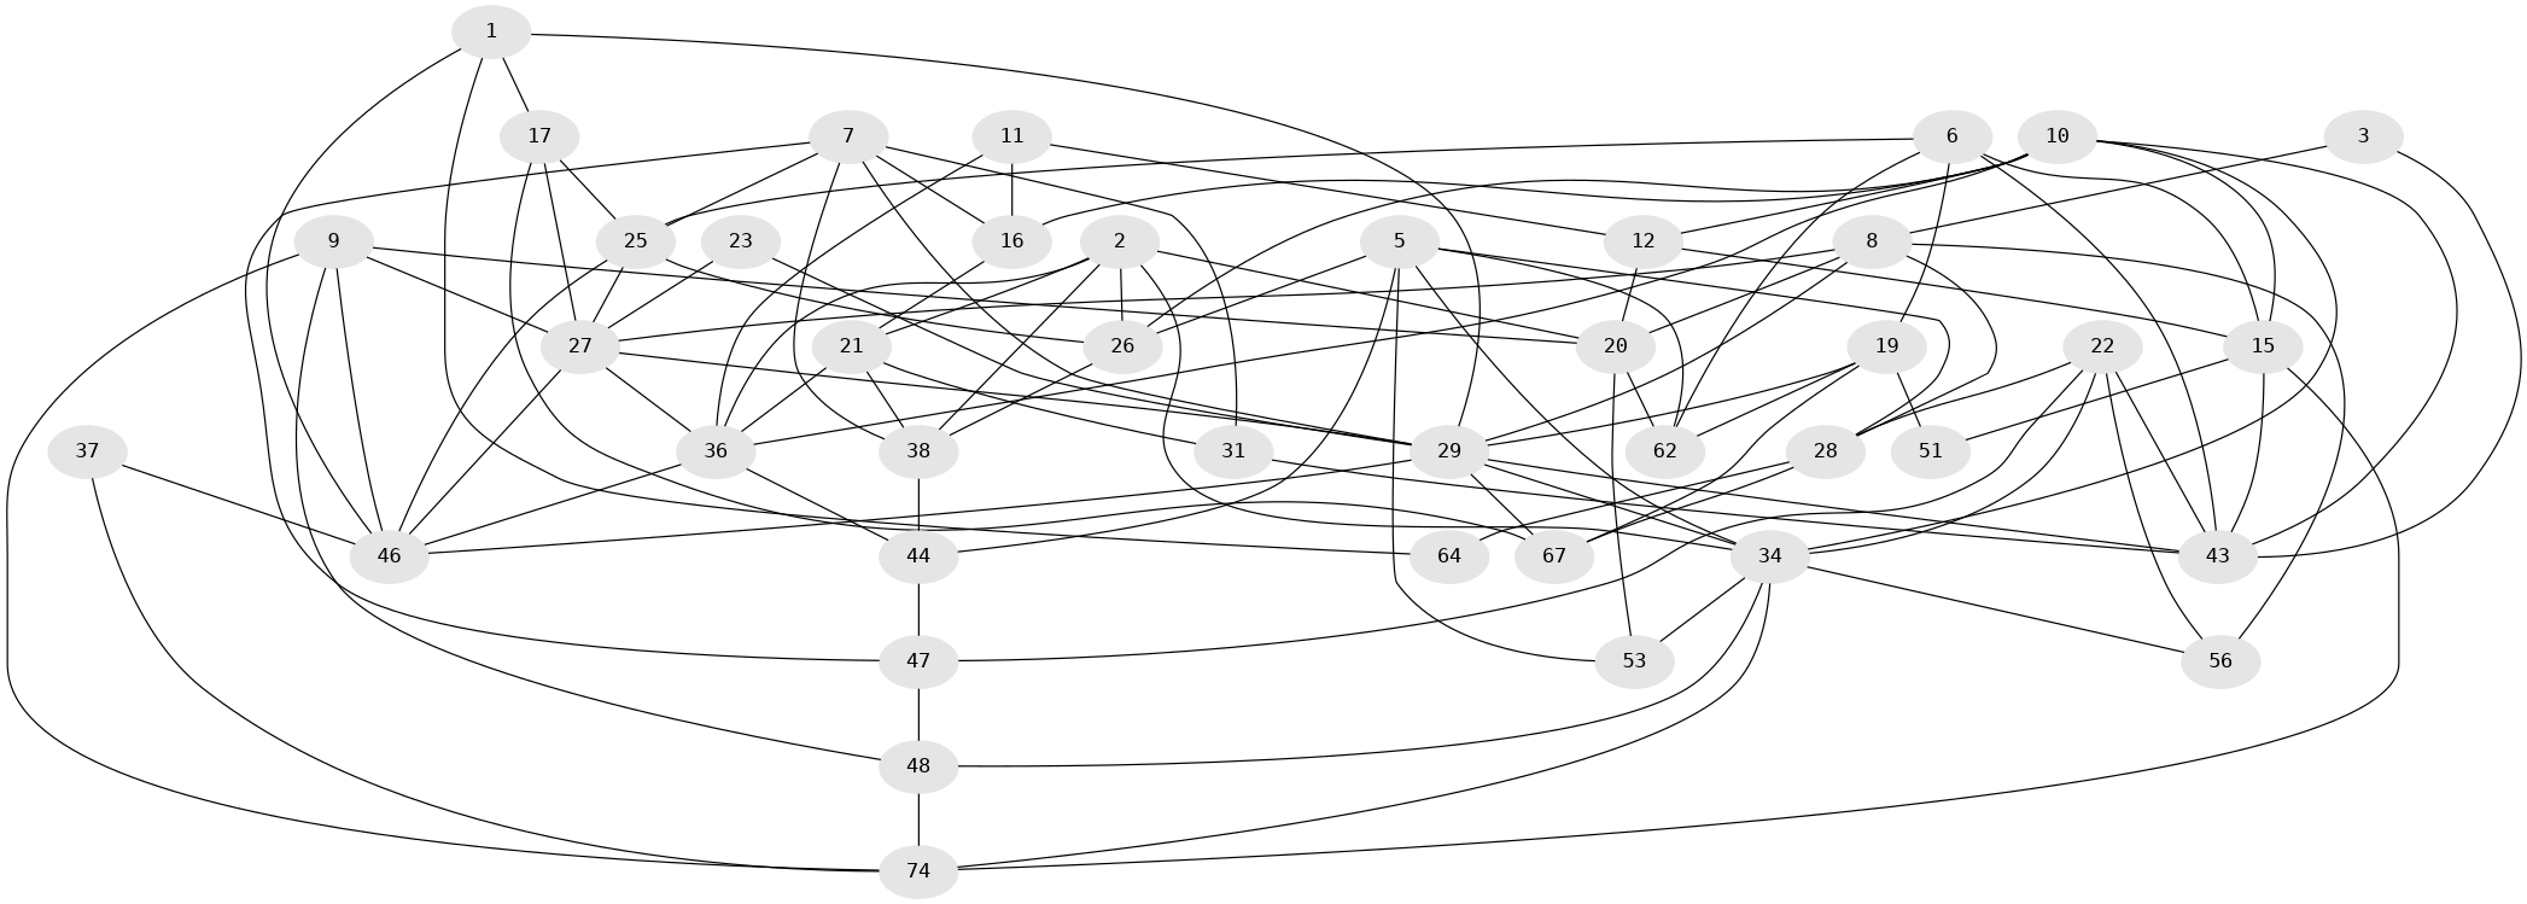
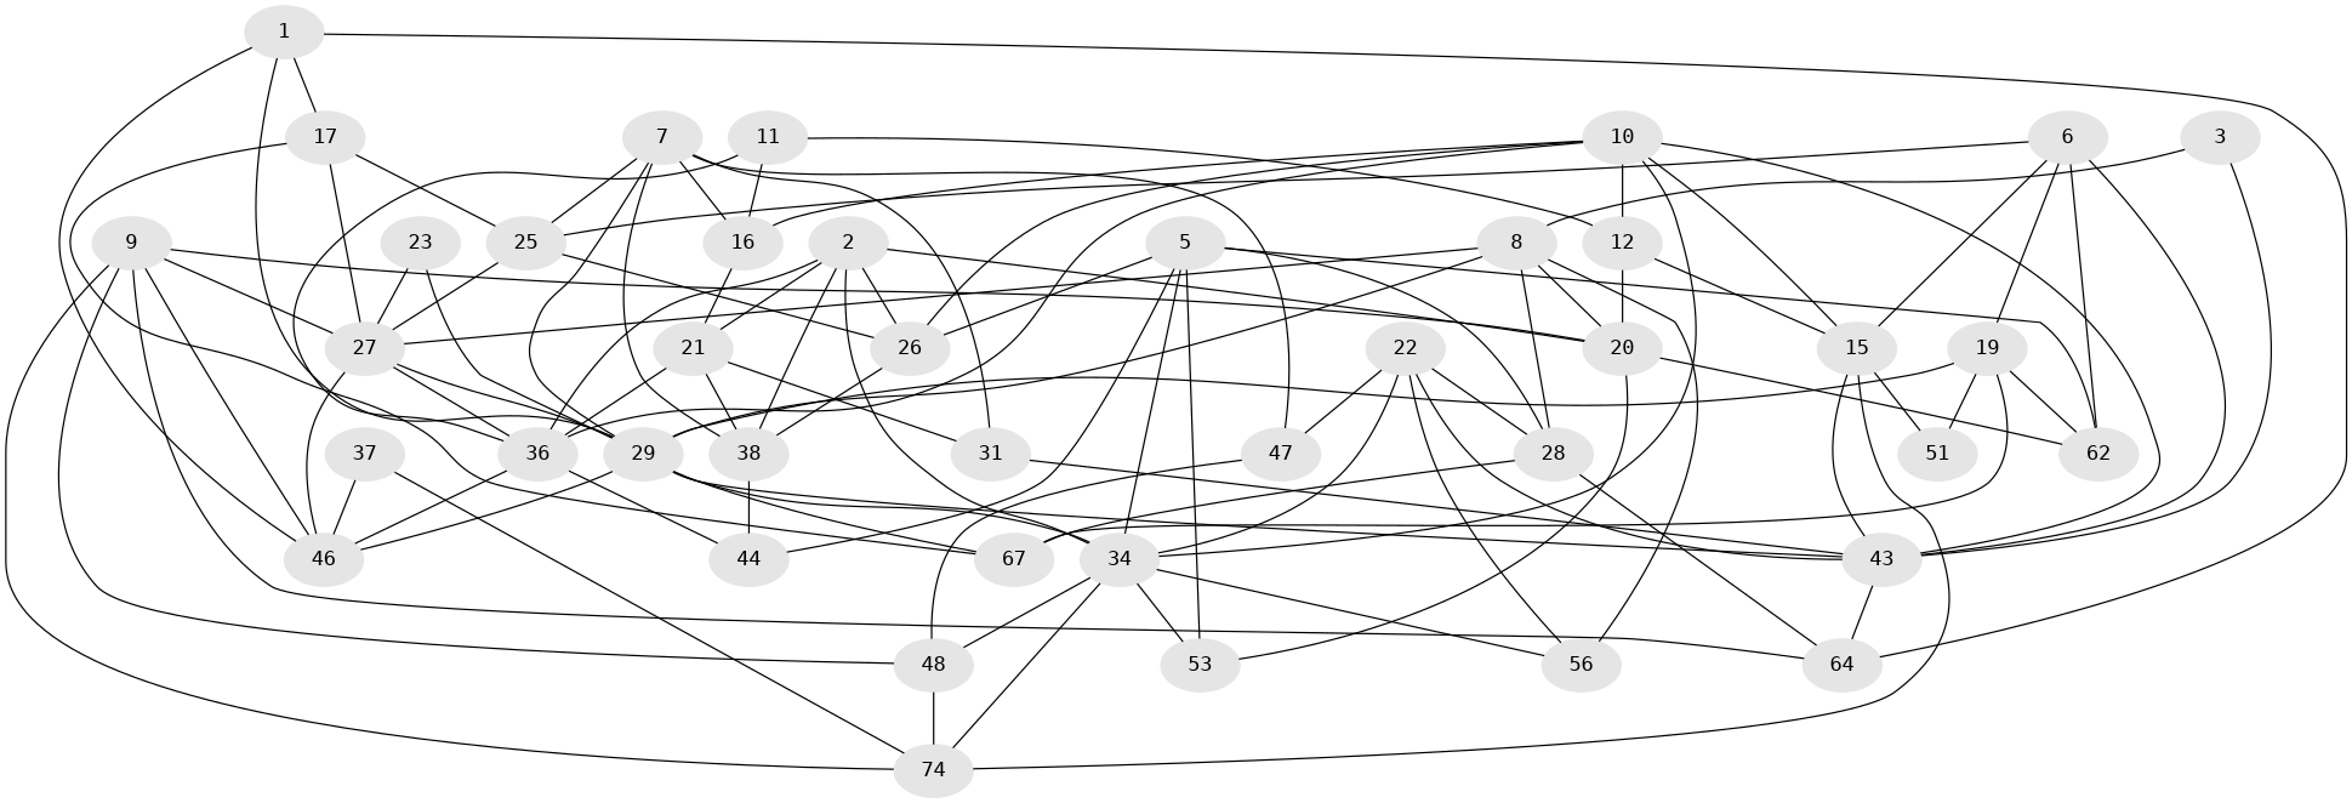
  graph {
    fontname="DejaVu Sans Mono"
    node [color=gray90 fontname="DejaVu Sans Mono" style=filled]
    edge [fontname="DejaVu Sans Mono"]
    1 [super="+41"]
    17 [super="+33"]
    29 [super="+30"]
    46 [super="+60"]
    64
    25 [super="+59"]
    27 [super="+58"]
    67
    34 [super="+65"]
    43 [super="+57"]
    2 [super="+4"]
    20 [super="+69"]
    21 [super="+35"]
    26 [super="+50"]
    36 [super="+68"]
    38
    53
    62
    31
    56
    48 [super="+55"]
    n22 [label=74]
    n23 [label=44 super="+66"]
    8 [super="+42"]
    28 [super="+61"]
    3
    5 [super="+13"]
    47
    6 [super="+14"]
    15 [super="+49"]
    19 [super="+52"]
    51
    7 [super="+39"]
    16 [super="+63"]
    9 [super="+24"]
    10
    12
    11 [super="+44"]
    22 [super="+32"]
    23
    37
    1 -- 17
    1 -- 29
    1 -- 46
    1 -- 64
    17 -- 25
    17 -- 27
    17 -- 67
    29 -- 46
    29 -- 67
    29 -- 34
    29 -- 43 [weight=2]
-   25 -- 46
    25 -- 27
    25 -- 26
    27 -- 29
    27 -- 46
    27 -- 36
    34 -- 53
    34 -- 56
    34 -- 48
    34 -- n22
+   43 -- 64
    2 -- 34
    2 -- 20
    2 -- 21
    2 -- 26
    2 -- 36
    2 -- 38
    20 -- 53
    20 -- 62
    21 -- 36
    21 -- 38
    21 -- 31
    26 -- 38
    36 -- 46
    36 -- n23
    38 -- n23
    31 -- 43
    48 -- n22
-   n23 -- 47 [weight=2]
    8 -- 29
    8 -- 27
    8 -- 20
    8 -- 56 [weight=2]
    8 -- 28
    28 -- 64
    28 -- 67
    3 -- 43
    3 -- 8
    5 -- 34
    5 -- 26
    5 -- 53
    5 -- 62
    5 -- n23
    5 -- 28
    47 -- 48
    6 -- 25
    6 -- 43
    6 -- 62
    6 -- 15
    6 -- 19 [weight=2]
    15 -- 43
    15 -- n22
    15 -- 51 [weight=2]
    19 -- 29
    19 -- 67
    19 -- 62
    19 -- 51
    7 -- 29
    7 -- 25
    7 -- 38
    7 -- 31
    7 -- 47
    7 -- 16
    16 -- 21
    9 -- 46
+   9 -- 64
    9 -- 27
    9 -- 20
    9 -- 48
    9 -- n22
    10 -- 34
    10 -- 43
    10 -- 26
    10 -- 36
    10 -- 15
    10 -- 16
    10 -- 12
    12 -- 20
    12 -- 15
    11 -- 36
    11 -- 16
    11 -- 12
    22 -- 34
    22 -- 43
    22 -- 56
    22 -- 28
    22 -- 47
    23 -- 29
    23 -- 27
    37 -- 46
    37 -- n22
  }
